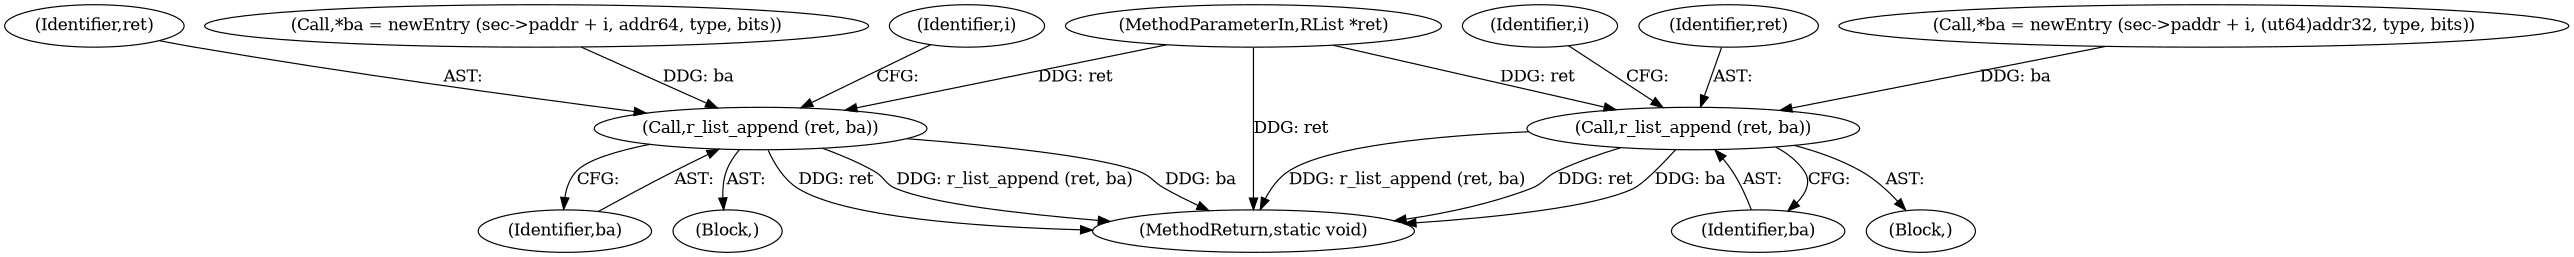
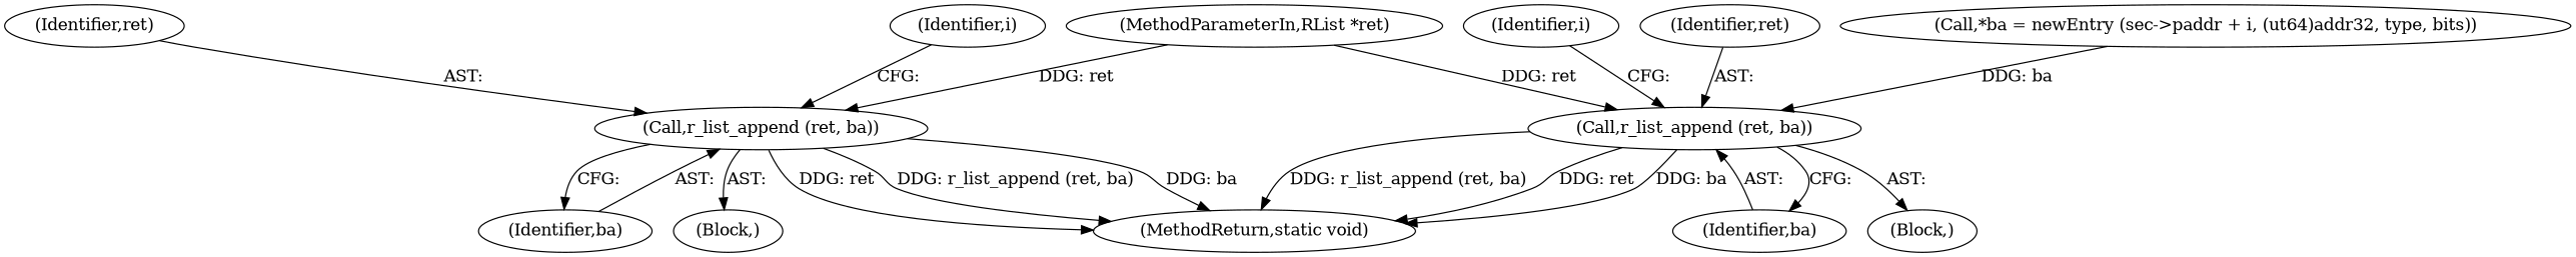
  digraph {
    n1 [label="(MethodParameterIn,RList *ret)"]
    n2 [label="(Call,r_list_append (ret, ba))"]
    n3 [label="(Call,r_list_append (ret, ba))"]
    n4 [label="(MethodReturn,static void)"]
    n5 [label="(Block,)"]
    n6 [label="(Identifier,ba)"]
    n7 [label="(Identifier,ba)"]
    n8 [label="(Block,)"]
-   n9 [label="(Call,*ba = newEntry (sec->paddr + i, addr64, type, bits))"]
    n10 [label="(Identifier,i)"]
    n11 [label="(Identifier,i)"]
    n12 [label="(Identifier,ret)"]
    n13 [label="(Call,*ba = newEntry (sec->paddr + i, (ut64)addr32, type, bits))"]
    n14 [label="(Identifier,ret)"]
    n1 -> n2 [label="DDG: ret"]
    n1 -> n3 [label="DDG: ret"]
-   n1 -> n4 [label="DDG: ret"]
    n2 -> n4 [label="DDG: ret"]
    n2 -> n4 [label="DDG: ba"]
    n2 -> n4 [label="DDG: r_list_append (ret, ba)"]
    n2 -> n5 [label="AST: "]
    n2 -> n6 [label="CFG: "]
    n3 -> n4 [label="DDG: ba"]
    n3 -> n4 [label="DDG: ret"]
    n3 -> n4 [label="DDG: r_list_append (ret, ba)"]
    n3 -> n7 [label="CFG: "]
    n3 -> n8 [label="AST: "]
    n6 -> n2 [label="AST: "]
    n7 -> n3 [label="AST: "]
-   n9 -> n3 [label="DDG: ba"]
    n10 -> n2 [label="CFG: "]
    n11 -> n3 [label="CFG: "]
    n12 -> n2 [label="AST: "]
    n13 -> n2 [label="DDG: ba"]
    n14 -> n3 [label="AST: "]
  }
